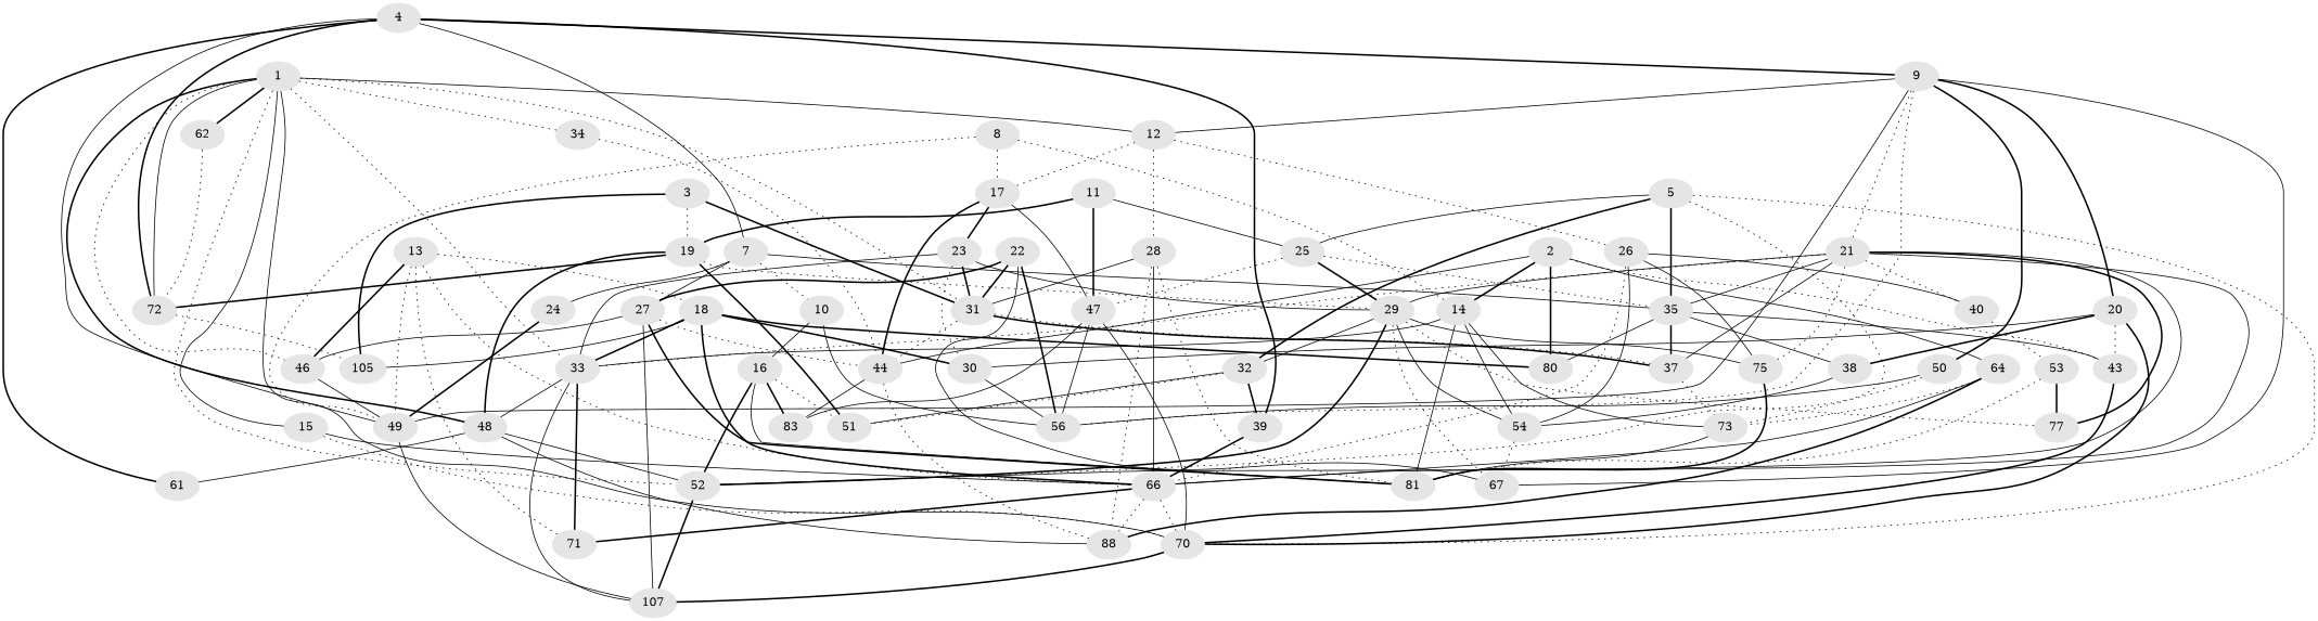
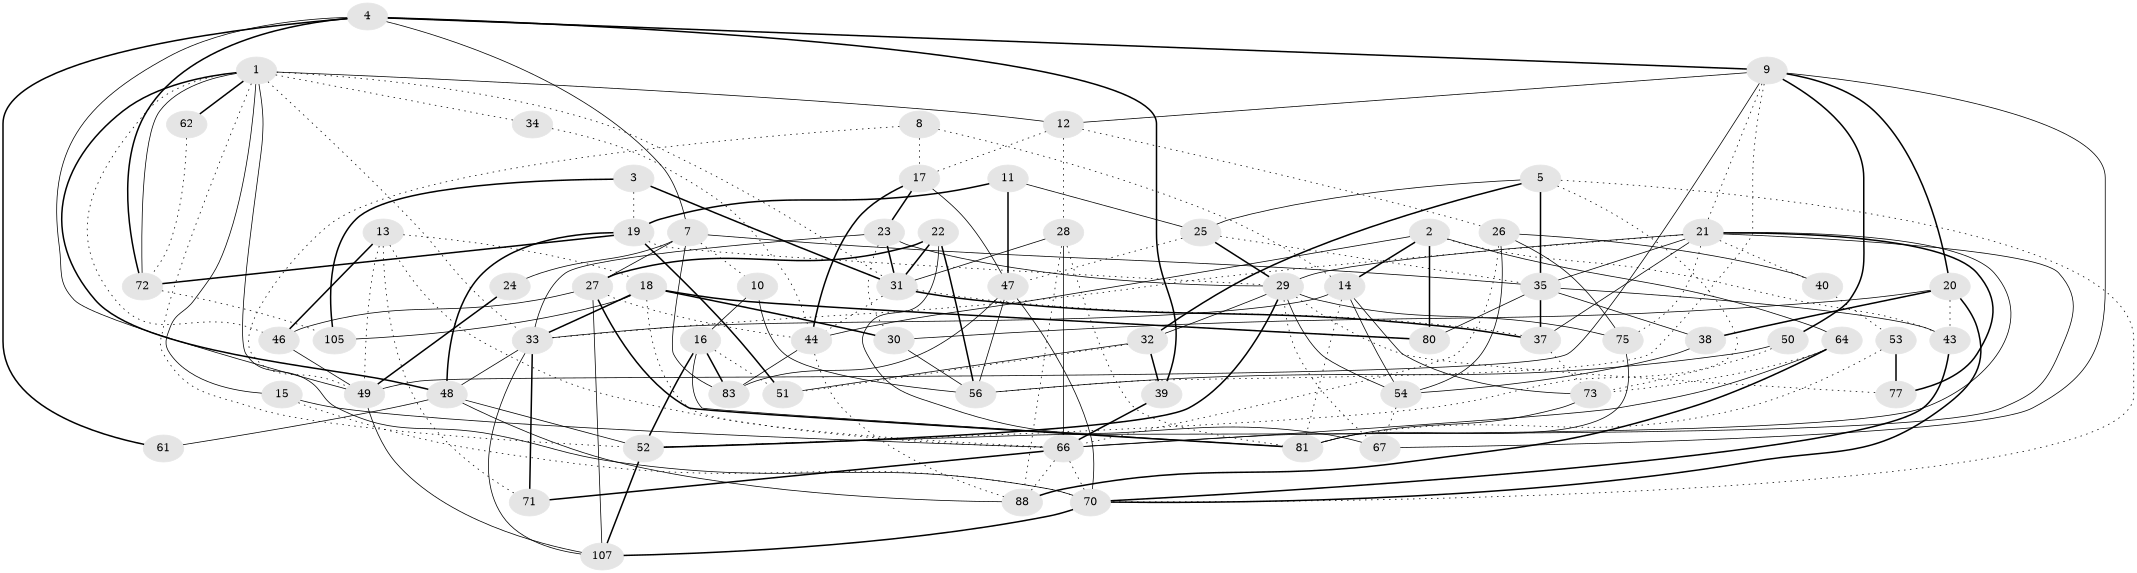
  graph {
    node [color=gray90 style=filled]
    edge [style=solid]
    1 [super="+89"]
    12
    15 [super="+57"]
    31 [super="+103"]
    33 [super="+55"]
    34
    46
    48 [super="+78"]
    52 [super="+93"]
    62
    70 [super="+104"]
    n12 [label=72 super="+102"]
    17 [super="+94"]
    26 [super="+41"]
    28 [super="+42"]
    66 [super="+96"]
    44 [super="+58"]
    37
    71
    107 [super="+108"]
    49 [super="+84"]
    61
    88 [super="+97"]
    105
    2 [super="+60"]
    14 [super="+59"]
    43
    64
    80
    54
    73 [super="+74"]
    81 [super="+101"]
    83 [super="+106"]
    19 [super="+95"]
    51
    29 [super="+63"]
    3
    4 [super="+98"]
    7 [super="+65"]
    9 [super="+99"]
    39 [super="+45"]
    35 [super="+86"]
    10
    24
    27
    20 [super="+69"]
    21 [super="+79"]
    50
    56 [super="+72"]
    67
    5 [super="+6"]
    25 [super="+100"]
    32 [super="+92"]
    47
    38 [super="+85"]
    16 [super="+90"]
    8
    23 [super="+91"]
    30
    40
    75
    77
    11
    13 [super="+76"]
    18 [super="+68"]
    53
    22 [super="+87"]
    1 -- 12
    1 -- 15
    1 -- 31 [style=dotted]
    1 -- 33 [style=dotted]
    1 -- 34 [style=dotted]
    1 -- 46 [style=dotted]
    1 -- 48 [style=bold]
    1 -- 52 [style=dotted]
    1 -- 62 [style=bold]
    1 -- 70
    1 -- n12
    12 -- 17 [style=dotted]
    12 -- 26 [style=dotted]
    12 -- 28 [style=dotted]
    15 -- 70 [style=dotted]
    15 -- 66
    31 -- 44 [style=dotted]
    31 -- 37 [style=bold]
    31 -- 37 [style=dotted]
    33 -- 48
    33 -- 71 [style=bold]
    33 -- 107
    34 -- 44 [style=dotted]
    46 -- 49
    48 -- 52
    48 -- 61
    48 -- 88
    52 -- 107 [style=bold]
    62 -- n12 [style=dotted]
    70 -- 107 [style=bold]
    n12 -- 105 [style=dotted]
    17 -- 44 [style=bold]
    17 -- 47
    17 -- 23 [style=bold]
    26 -- 66 [style=dotted]
    26 -- 54
    26 -- 40
    26 -- 75
    28 -- 31
    28 -- 66
    28 -- 88 [style=dotted]
    28 -- 81 [style=dotted]
    66 -- 70 [style=dotted]
    66 -- 71 [style=bold]
    66 -- 88 [style=dotted]
    44 -- 88 [style=dotted]
    44 -- 83
    37 -- 73 [style=dotted]
    49 -- 107
    2 -- 44
    2 -- 14 [style=bold]
    2 -- 43 [style=dotted]
    2 -- 64
    2 -- 80 [style=bold]
    14 -- 33
    14 -- 54
    14 -- 73
-   14 -- 81
+   14 -- 81 [style=dotted]
    43 -- 70 [style=bold]
    64 -- 66 [weight=2]
    64 -- 88 [style=bold]
    64 -- 73 [style=dotted]
    54 -- 67 [style=dotted]
    73 -- 81
    19 -- 48 [style=bold]
    19 -- n12 [style=bold]
    19 -- 51 [style=bold]
    19 -- 29 [style=dotted]
    29 -- 52 [style=bold]
    29 -- 54
    29 -- 67 [style=dotted]
    29 -- 32
    29 -- 75
    29 -- 77 [style=dotted]
    3 -- 31 [style=bold]
    3 -- 105 [style=bold]
    3 -- 19 [style=dotted]
    4 -- n12 [style=bold]
    4 -- 49
    4 -- 61 [style=bold]
    4 -- 7
    4 -- 9 [style=bold]
    4 -- 39 [style=bold]
+   7 -- 83
    7 -- 35
    7 -- 10 [style=dotted]
    7 -- 24
    7 -- 27
    9 -- 12
    9 -- 49
    9 -- 20 [style=bold]
    9 -- 21 [style=dotted]
    9 -- 50 [style=bold]
    9 -- 56 [style=dotted]
    9 -- 67
    39 -- 66 [style=bold]
    35 -- 37 [style=bold]
    35 -- 43
    35 -- 80
    35 -- 38
    10 -- 56
    10 -- 16
    24 -- 49 [style=bold]
    27 -- 46
    27 -- 44 [style=dotted]
    27 -- 107
    27 -- 81 [style=bold]
    20 -- 70 [style=bold]
    20 -- 43 [style=dotted]
    20 -- 38 [style=bold]
    20 -- 30
    21 -- 33 [style=dotted]
    21 -- 52
    21 -- 66
    21 -- 37
    21 -- 29
    21 -- 35
    21 -- 40 [style=dotted]
    21 -- 75 [style=dotted]
    21 -- 77 [style=bold]
    50 -- 73 [style=dotted]
    50 -- 56
    5 -- 52 [style=dotted]
    5 -- 70 [style=dotted]
    5 -- 35 [style=bold]
    5 -- 25
    5 -- 32 [style=bold]
    25 -- 29 [style=bold]
    25 -- 35 [style=dotted]
    25 -- 47 [style=dotted]
    32 -- 51
    32 -- 51 [style=dotted]
    32 -- 39 [style=bold]
    47 -- 70
    47 -- 83
    47 -- 56
    38 -- 54
    16 -- 52 [style=bold]
    16 -- 81
    16 -- 83 [style=bold weight=2]
    16 -- 51 [style=dotted]
    8 -- 17 [style=dotted]
    8 -- 49 [style=dotted]
    8 -- 14 [style=dotted]
    23 -- 31 [style=bold]
    23 -- 33
    23 -- 29
    23 -- 30 [style=dotted]
    30 -- 56
    40 -- 53 [style=dotted]
-   75 -- 81 [style=bold]
+   75 -- 81
    11 -- 19 [style=bold]
    11 -- 25
    11 -- 47 [style=bold]
    13 -- 46 [style=bold]
    13 -- 66 [style=dotted]
    13 -- 71 [style=dotted]
    13 -- 49 [style=dotted]
    13 -- 18 [style=dotted]
    18 -- 33 [style=bold]
-   18 -- 66 [style=bold]
+   18 -- 66 [style=dotted]
    18 -- 105
    18 -- 80 [style=bold]
    18 -- 30 [style=bold]
    53 -- 81 [style=dotted]
    53 -- 77 [style=bold]
    22 -- 31 [style=bold]
    22 -- 27 [style=bold]
    22 -- 56 [style=bold]
    22 -- 67
  }
